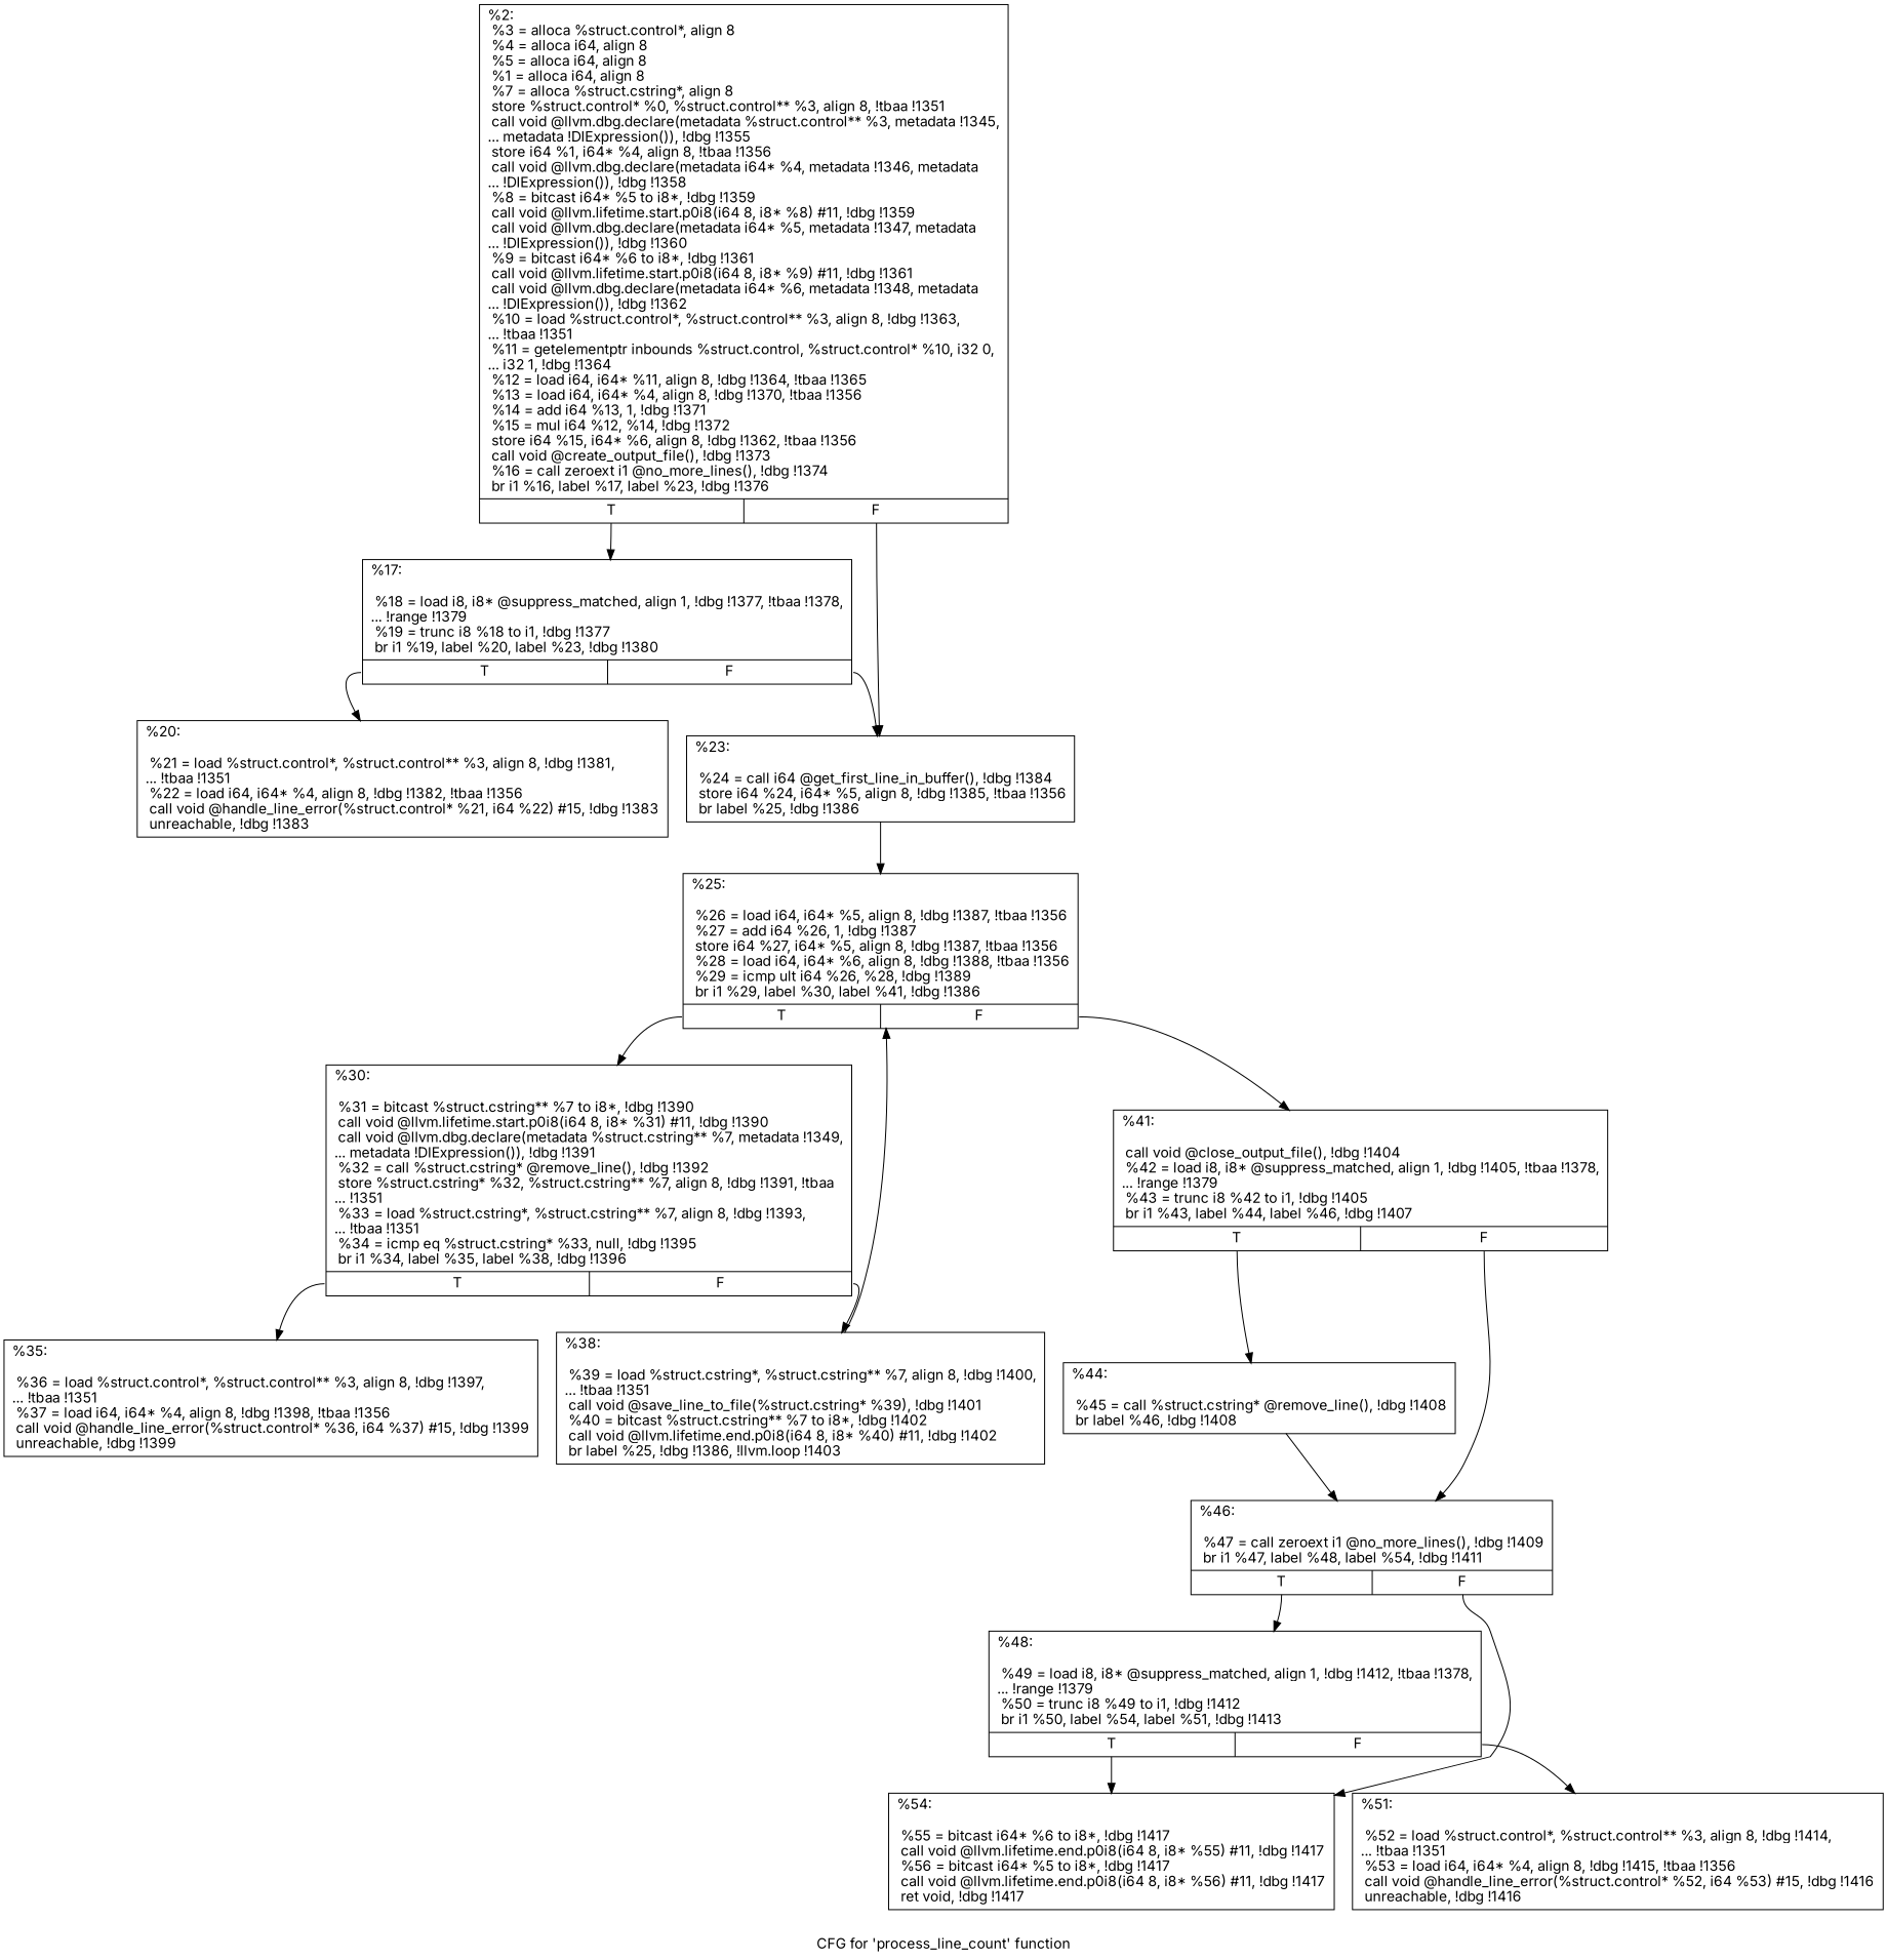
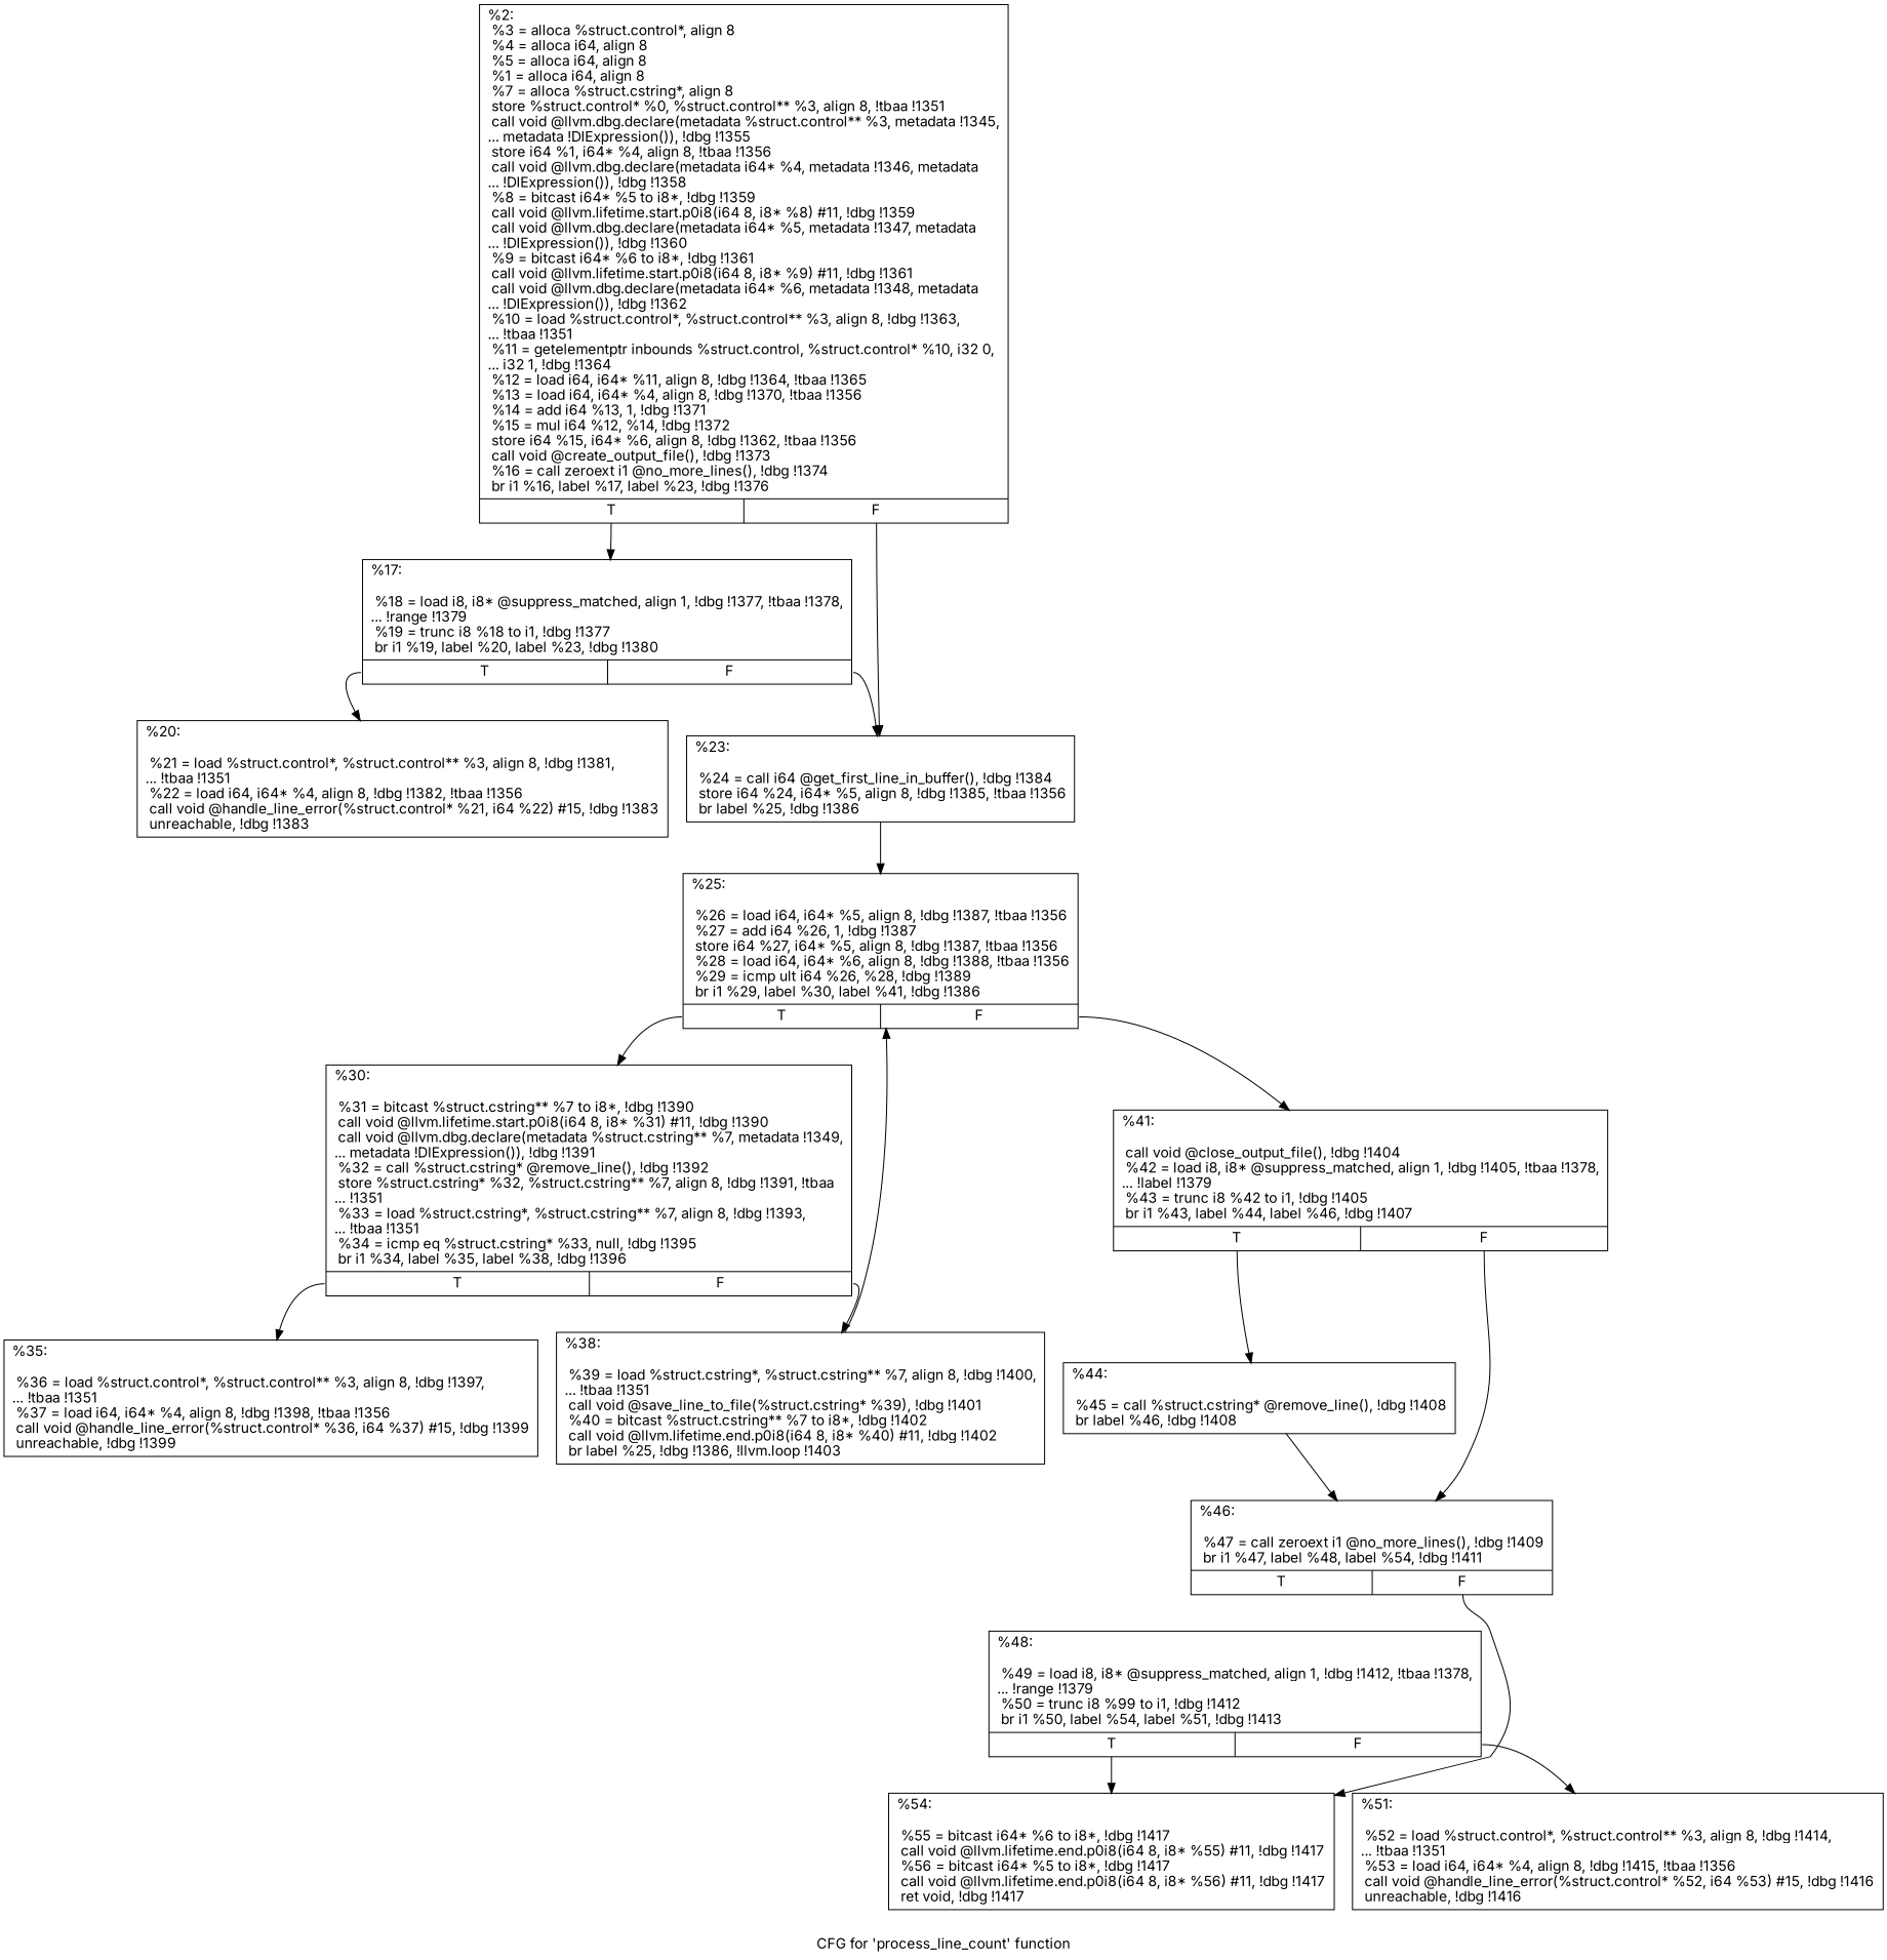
  digraph {
    fontname=Inter
    label="CFG for 'process_line_count' function"
    node [fontname=Inter shape=record]
    edge [fontname=Inter tailport=s0]
    n1 [label="{%2:\l  %3 = alloca %struct.control*, align 8\l  %4 = alloca i64, align 8\l  %5 = alloca i64, align 8\l  %1 = alloca i64, align 8\l  %7 = alloca %struct.cstring*, align 8\l  store %struct.control* %0, %struct.control** %3, align 8, !tbaa !1351\l  call void @llvm.dbg.declare(metadata %struct.control** %3, metadata !1345,\l... metadata !DIExpression()), !dbg !1355\l  store i64 %1, i64* %4, align 8, !tbaa !1356\l  call void @llvm.dbg.declare(metadata i64* %4, metadata !1346, metadata\l... !DIExpression()), !dbg !1358\l  %8 = bitcast i64* %5 to i8*, !dbg !1359\l  call void @llvm.lifetime.start.p0i8(i64 8, i8* %8) #11, !dbg !1359\l  call void @llvm.dbg.declare(metadata i64* %5, metadata !1347, metadata\l... !DIExpression()), !dbg !1360\l  %9 = bitcast i64* %6 to i8*, !dbg !1361\l  call void @llvm.lifetime.start.p0i8(i64 8, i8* %9) #11, !dbg !1361\l  call void @llvm.dbg.declare(metadata i64* %6, metadata !1348, metadata\l... !DIExpression()), !dbg !1362\l  %10 = load %struct.control*, %struct.control** %3, align 8, !dbg !1363,\l... !tbaa !1351\l  %11 = getelementptr inbounds %struct.control, %struct.control* %10, i32 0,\l... i32 1, !dbg !1364\l  %12 = load i64, i64* %11, align 8, !dbg !1364, !tbaa !1365\l  %13 = load i64, i64* %4, align 8, !dbg !1370, !tbaa !1356\l  %14 = add i64 %13, 1, !dbg !1371\l  %15 = mul i64 %12, %14, !dbg !1372\l  store i64 %15, i64* %6, align 8, !dbg !1362, !tbaa !1356\l  call void @create_output_file(), !dbg !1373\l  %16 = call zeroext i1 @no_more_lines(), !dbg !1374\l  br i1 %16, label %17, label %23, !dbg !1376\l|{<s0>T|<s1>F}}"]
    n2 [label="{%17:\l\l  %18 = load i8, i8* @suppress_matched, align 1, !dbg !1377, !tbaa !1378,\l... !range !1379\l  %19 = trunc i8 %18 to i1, !dbg !1377\l  br i1 %19, label %20, label %23, !dbg !1380\l|{<s0>T|<s1>F}}"]
    n3 [label="{%23:\l\l  %24 = call i64 @get_first_line_in_buffer(), !dbg !1384\l  store i64 %24, i64* %5, align 8, !dbg !1385, !tbaa !1356\l  br label %25, !dbg !1386\l}"]
    n4 [label="{%20:\l\l  %21 = load %struct.control*, %struct.control** %3, align 8, !dbg !1381,\l... !tbaa !1351\l  %22 = load i64, i64* %4, align 8, !dbg !1382, !tbaa !1356\l  call void @handle_line_error(%struct.control* %21, i64 %22) #15, !dbg !1383\l  unreachable, !dbg !1383\l}"]
    n5 [label="{%25:\l\l  %26 = load i64, i64* %5, align 8, !dbg !1387, !tbaa !1356\l  %27 = add i64 %26, 1, !dbg !1387\l  store i64 %27, i64* %5, align 8, !dbg !1387, !tbaa !1356\l  %28 = load i64, i64* %6, align 8, !dbg !1388, !tbaa !1356\l  %29 = icmp ult i64 %26, %28, !dbg !1389\l  br i1 %29, label %30, label %41, !dbg !1386\l|{<s0>T|<s1>F}}"]
    n6 [label="{%30:\l\l  %31 = bitcast %struct.cstring** %7 to i8*, !dbg !1390\l  call void @llvm.lifetime.start.p0i8(i64 8, i8* %31) #11, !dbg !1390\l  call void @llvm.dbg.declare(metadata %struct.cstring** %7, metadata !1349,\l... metadata !DIExpression()), !dbg !1391\l  %32 = call %struct.cstring* @remove_line(), !dbg !1392\l  store %struct.cstring* %32, %struct.cstring** %7, align 8, !dbg !1391, !tbaa\l... !1351\l  %33 = load %struct.cstring*, %struct.cstring** %7, align 8, !dbg !1393,\l... !tbaa !1351\l  %34 = icmp eq %struct.cstring* %33, null, !dbg !1395\l  br i1 %34, label %35, label %38, !dbg !1396\l|{<s0>T|<s1>F}}"]
-   n7 [label="{%41:\l\l  call void @close_output_file(), !dbg !1404\l  %42 = load i8, i8* @suppress_matched, align 1, !dbg !1405, !tbaa !1378,\l... !range !1379\l  %43 = trunc i8 %42 to i1, !dbg !1405\l  br i1 %43, label %44, label %46, !dbg !1407\l|{<s0>T|<s1>F}}"]
+   n7 [label="{%41:\l\l  call void @close_output_file(), !dbg !1404\l  %42 = load i8, i8* @suppress_matched, align 1, !dbg !1405, !tbaa !1378,\l... !label !1379\l  %43 = trunc i8 %42 to i1, !dbg !1405\l  br i1 %43, label %44, label %46, !dbg !1407\l|{<s0>T|<s1>F}}"]
    n8 [label="{%35:\l\l  %36 = load %struct.control*, %struct.control** %3, align 8, !dbg !1397,\l... !tbaa !1351\l  %37 = load i64, i64* %4, align 8, !dbg !1398, !tbaa !1356\l  call void @handle_line_error(%struct.control* %36, i64 %37) #15, !dbg !1399\l  unreachable, !dbg !1399\l}"]
    n9 [label="{%38:\l\l  %39 = load %struct.cstring*, %struct.cstring** %7, align 8, !dbg !1400,\l... !tbaa !1351\l  call void @save_line_to_file(%struct.cstring* %39), !dbg !1401\l  %40 = bitcast %struct.cstring** %7 to i8*, !dbg !1402\l  call void @llvm.lifetime.end.p0i8(i64 8, i8* %40) #11, !dbg !1402\l  br label %25, !dbg !1386, !llvm.loop !1403\l}"]
    n10 [label="{%44:\l\l  %45 = call %struct.cstring* @remove_line(), !dbg !1408\l  br label %46, !dbg !1408\l}"]
    n11 [label="{%46:\l\l  %47 = call zeroext i1 @no_more_lines(), !dbg !1409\l  br i1 %47, label %48, label %54, !dbg !1411\l|{<s0>T|<s1>F}}"]
-   n12 [label="{%48:\l\l  %49 = load i8, i8* @suppress_matched, align 1, !dbg !1412, !tbaa !1378,\l... !range !1379\l  %50 = trunc i8 %49 to i1, !dbg !1412\l  br i1 %50, label %54, label %51, !dbg !1413\l|{<s0>T|<s1>F}}"]
+   n12 [label="{%48:\l\l  %49 = load i8, i8* @suppress_matched, align 1, !dbg !1412, !tbaa !1378,\l... !range !1379\l  %50 = trunc i8 %99 to i1, !dbg !1412\l  br i1 %50, label %54, label %51, !dbg !1413\l|{<s0>T|<s1>F}}"]
    n13 [label="{%54:\l\l  %55 = bitcast i64* %6 to i8*, !dbg !1417\l  call void @llvm.lifetime.end.p0i8(i64 8, i8* %55) #11, !dbg !1417\l  %56 = bitcast i64* %5 to i8*, !dbg !1417\l  call void @llvm.lifetime.end.p0i8(i64 8, i8* %56) #11, !dbg !1417\l  ret void, !dbg !1417\l}"]
    n14 [label="{%51:\l\l  %52 = load %struct.control*, %struct.control** %3, align 8, !dbg !1414,\l... !tbaa !1351\l  %53 = load i64, i64* %4, align 8, !dbg !1415, !tbaa !1356\l  call void @handle_line_error(%struct.control* %52, i64 %53) #15, !dbg !1416\l  unreachable, !dbg !1416\l}"]
    n1 -> n2
    n1 -> n3 [tailport=s1]
    n2 -> n3 [tailport=s1]
    n2 -> n4
    n3 -> n5
    n5 -> n6
    n5 -> n7 [tailport=s1]
    n6 -> n8
    n6 -> n9 [tailport=s1]
    n7 -> n10
    n7 -> n11 [tailport=s1]
    n9 -> n5
    n10 -> n11
-   n11 -> n12
    n11 -> n13 [tailport=s1]
    n12 -> n13
    n12 -> n14 [tailport=s1]
  }
